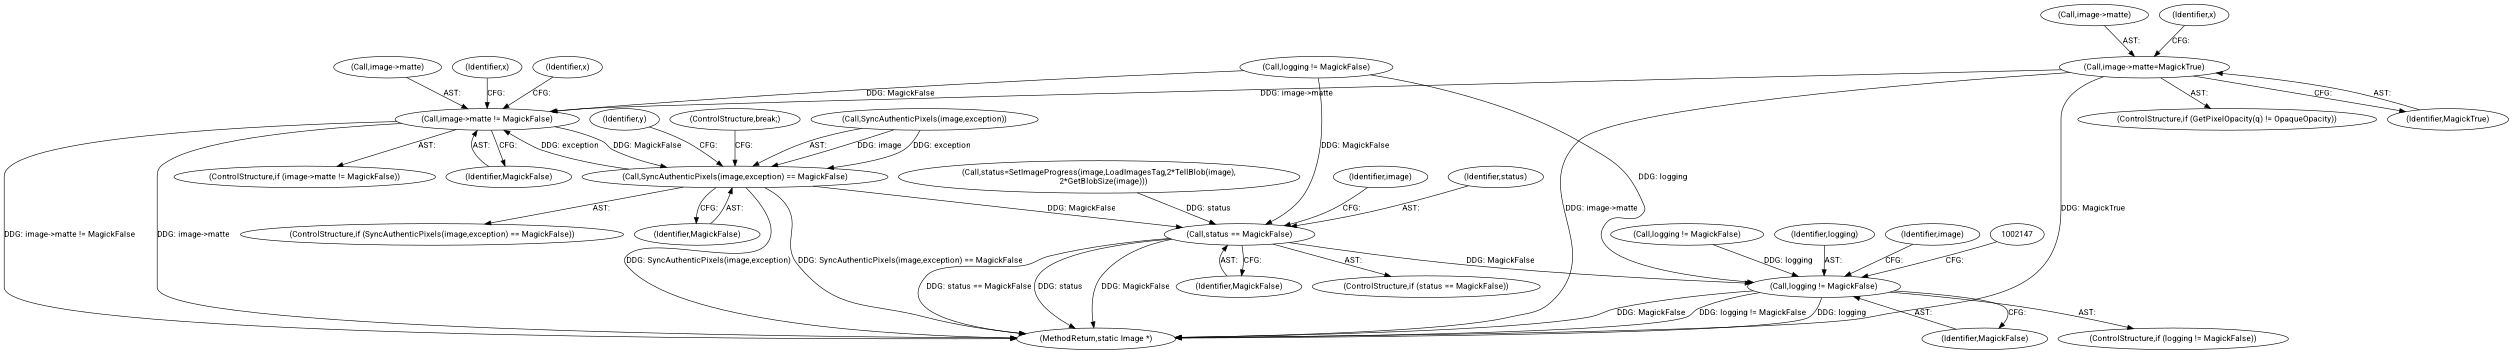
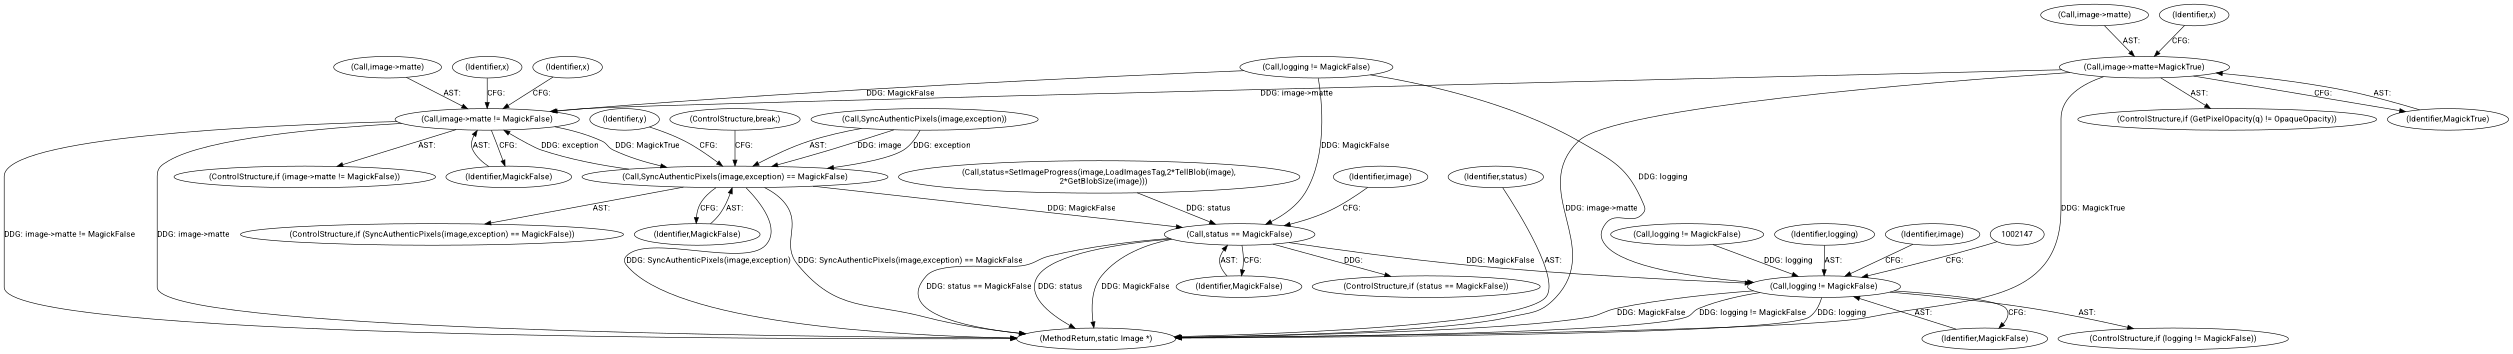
  digraph {
    fontname=Roboto
    node [fontname=Roboto]
    edge [fontname=Roboto]
    n1 [label="(Call,image->matte=MagickTrue)"]
    n2 [label="(Call,image->matte != MagickFalse)"]
    n3 [label="(MethodReturn,static Image *)"]
    n4 [label="(ControlStructure,if (GetPixelOpacity(q) != OpaqueOpacity))"]
    n5 [label="(Identifier,MagickTrue)"]
    n6 [label="(Call,SyncAuthenticPixels(image,exception) == MagickFalse)"]
    n7 [label="(ControlStructure,if (image->matte != MagickFalse))"]
    n8 [label="(Identifier,MagickFalse)"]
    n9 [label="(Call,status == MagickFalse)"]
    n10 [label="(ControlStructure,if (SyncAuthenticPixels(image,exception) == MagickFalse))"]
    n11 [label="(Identifier,MagickFalse)"]
    n12 [label="(Call,logging != MagickFalse)"]
    n13 [label="(Identifier,MagickFalse)"]
    n14 [label="(ControlStructure,if (status == MagickFalse))"]
    n15 [label="(ControlStructure,if (logging != MagickFalse))"]
    n16 [label="(Identifier,MagickFalse)"]
    n17 [label="(Identifier,x)"]
    n18 [label="(Identifier,status)"]
    n19 [label="(Call,logging != MagickFalse)"]
    n20 [label="(Call,image->matte)"]
    n21 [label="(ControlStructure,break;)"]
    n22 [label="(Call,logging != MagickFalse)"]
    n23 [label="(Identifier,logging)"]
    n24 [label="(Identifier,image)"]
    n25 [label="(Call,SyncAuthenticPixels(image,exception))"]
    n26 [label="(Identifier,image)"]
    n27 [label="(Call,image->matte)"]
    n28 [label="(Identifier,x)"]
    n29 [label="(Identifier,y)"]
    n30 [label="(Call,status=SetImageProgress(image,LoadImagesTag,2*TellBlob(image),\n    2*GetBlobSize(image)))"]
    n31 [label="(Identifier,x)"]
    1002147
    n1 -> n2 [label="DDG: image->matte"]
    n1 -> n3 [label="DDG: image->matte"]
    n1 -> n3 [label="DDG: MagickTrue"]
    n1 -> n4 [label="AST: "]
    n1 -> n5 [label="CFG: "]
    n2 -> n3 [label="DDG: image->matte != MagickFalse"]
    n2 -> n3 [label="DDG: image->matte"]
-   n2 -> n6 [label="DDG: MagickFalse"]
+   n2 -> n6 [label="DDG: MagickTrue"]
    n2 -> n7 [label="AST: "]
    n2 -> n8 [label="CFG: "]
    n5 -> n1 [label="AST: "]
    n6 -> n2 [label="DDG: exception"]
    n6 -> n3 [label="DDG: SyncAuthenticPixels(image,exception) == MagickFalse"]
    n6 -> n3 [label="DDG: SyncAuthenticPixels(image,exception)"]
    n6 -> n9 [label="DDG: MagickFalse"]
    n6 -> n10 [label="AST: "]
    n6 -> n11 [label="CFG: "]
    n8 -> n2 [label="AST: "]
    n9 -> n3 [label="DDG: status"]
    n9 -> n3 [label="DDG: MagickFalse"]
    n9 -> n3 [label="DDG: status == MagickFalse"]
    n9 -> n12 [label="DDG: MagickFalse"]
    n9 -> n13 [label="CFG: "]
-   n9 -> n14 [label="AST: "]
+   n9 -> n14 [label="DDG: "]
    n11 -> n6 [label="AST: "]
    n12 -> n3 [label="DDG: logging"]
    n12 -> n3 [label="DDG: MagickFalse"]
    n12 -> n3 [label="DDG: logging != MagickFalse"]
    n12 -> n15 [label="AST: "]
    n12 -> n16 [label="CFG: "]
    n13 -> n9 [label="AST: "]
    n16 -> n12 [label="AST: "]
    n17 -> n2 [label="CFG: "]
-   n18 -> n9 [label="AST: "]
+   n18 -> n3 [label="AST: "]
    n19 -> n2 [label="DDG: MagickFalse"]
    n19 -> n9 [label="DDG: MagickFalse"]
    n19 -> n12 [label="DDG: logging"]
    n20 -> n2 [label="AST: "]
    n21 -> n6 [label="CFG: "]
    n22 -> n12 [label="DDG: logging"]
    n23 -> n12 [label="AST: "]
    n24 -> n12 [label="CFG: "]
    n25 -> n6 [label="AST: "]
    n25 -> n6 [label="DDG: image"]
    n25 -> n6 [label="DDG: exception"]
    n26 -> n9 [label="CFG: "]
    n27 -> n1 [label="AST: "]
    n28 -> n2 [label="CFG: "]
    n29 -> n6 [label="CFG: "]
    n30 -> n9 [label="DDG: status"]
    n31 -> n1 [label="CFG: "]
    1002147 -> n12 [label="CFG: "]
  }
